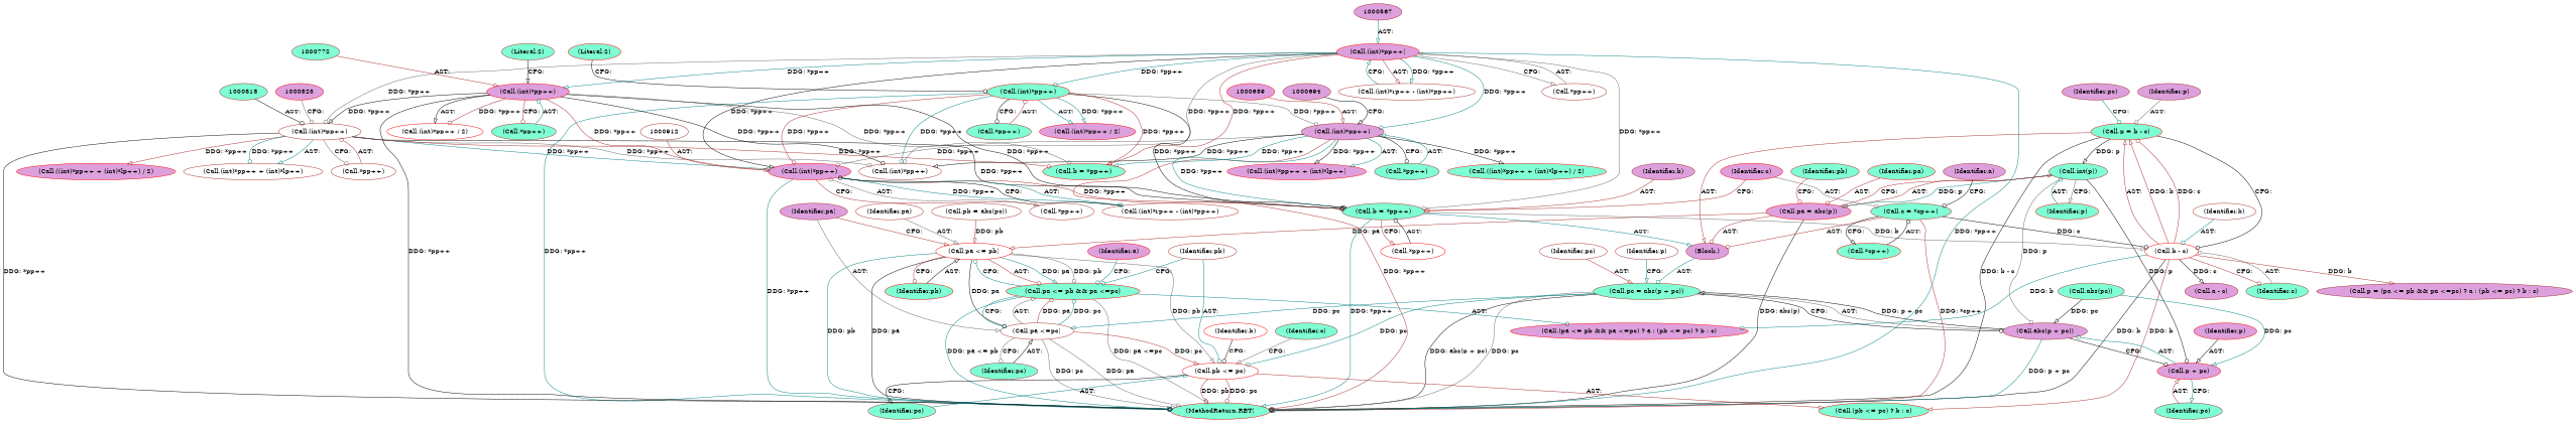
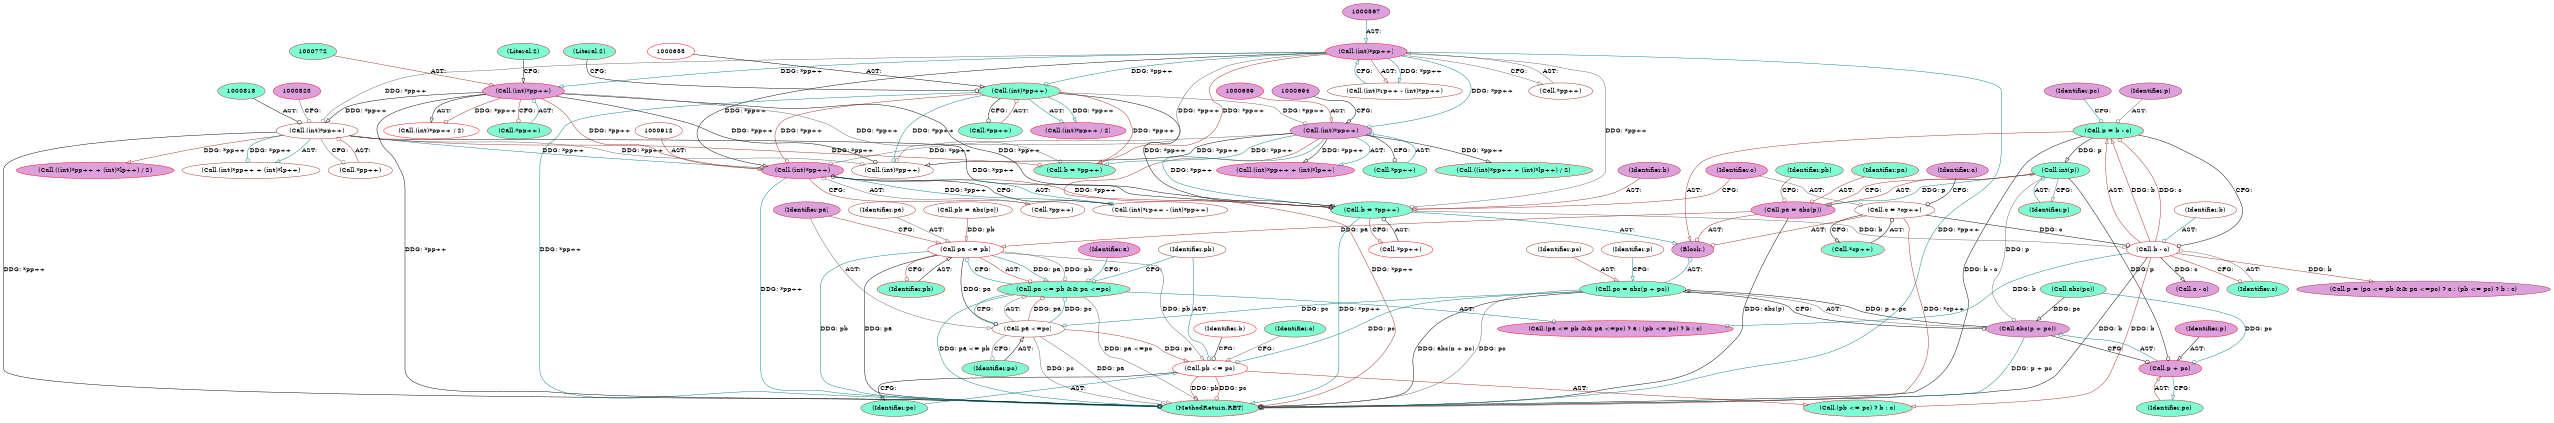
  digraph {
    node [color=brown fillcolor=aquamarine style=filled]
    edge [arrowhead=odot color=teal]
    n1 [color=red label="(Call,p = b - c)"]
    n2 [color=red fillcolor=white label="(Call,b - c)"]
    n3 [label="(Call,int(p))"]
    n4 [color=red label="(MethodReturn,RET)"]
    n5 [fillcolor=plum label="(Block,)"]
    n6 [fillcolor=plum label="(Call,p = (pa <= pb && pa <=pc) ? a : (pb <= pc) ? b : c)"]
    n7 [color=red label="(Call,(pb <= pc) ? b : c)"]
    n8 [fillcolor=plum label="(Call,a - c)"]
    n9 [color=red fillcolor=plum label="(Call,(pa <= pb && pa <=pc) ? a : (pb <= pc) ? b : c)"]
    n10 [label="(Identifier,c)"]
    n11 [color=red fillcolor=plum label="(Call,pa = abs(p))"]
    n12 [fillcolor=plum label="(Call,abs(p + pc))"]
    n13 [color=red fillcolor=plum label="(Call,p + pc)"]
    n14 [color=red label="(Identifier,p)"]
    n15 [label="(Call,b = *pp++)"]
    n16 [color=red fillcolor=white label="(Call,*pp++)"]
    n17 [color=red fillcolor=plum label="(Call,(int)*pp++)"]
    n18 [fillcolor=plum label="(Call,(int)*pp++)"]
    n19 [color=red label="(Call,(int)*pp++)"]
    n20 [fillcolor=white label="(Call,(int)*pp++)"]
    n21 [color=red fillcolor=plum label="(Call,(int)*pp++)"]
    n22 [color=red fillcolor=plum label="(Call,(int)*pp++)"]
    n23 [fillcolor=white label="(Call,(int)*pp++)"]
    n24 [fillcolor=white label="(Call,(int)*rp++ - (int)*pp++)"]
    n25 [color=red label="(Call,b = *pp++)"]
    n26 [fillcolor=white label="(Call,*pp++)"]
    n27 [color=red fillcolor=plum label="(Call,(int)*pp++ + (int)*lp++)"]
    n28 [label="(Call,*pp++)"]
    n29 [color=red label="(Call,((int)*pp++ + (int)*lp++) / 2)"]
    n30 [label="(Call,*pp++)"]
    n31 [color=red fillcolor=plum label="(Call,(int)*pp++ / 2)"]
    n32 [fillcolor=white label="(Call,*pp++)"]
    n33 [color=red fillcolor=plum label="(Call,((int)*pp++ + (int)*lp++) / 2)"]
    n34 [fillcolor=white label="(Call,(int)*pp++ + (int)*lp++)"]
    n35 [color=red fillcolor=white label="(Call,(int)*pp++ / 2)"]
    n36 [label="(Call,*pp++)"]
    n37 [fillcolor=white label="(Call,*pp++)"]
    n38 [fillcolor=white label="(Call,(int)*rp++ - (int)*pp++)"]
-   n39 [label="(Call,c = *cp++)"]
+   n39 [fillcolor=white label="(Call,c = *cp++)"]
    n40 [color=red label="(Call,*cp++)"]
    n41 [color=red fillcolor=white label="(Call,pa <= pb)"]
    n42 [label="(Call,pc = abs(p + pc))"]
    n43 [label="(Identifier,pc)"]
    n44 [color=red label="(Call,pa <= pb && pa <=pc)"]
    n45 [fillcolor=white label="(Call,pa <=pc)"]
    n46 [color=red fillcolor=white label="(Call,pb <= pc)"]
    n47 [color=red label="(Identifier,pb)"]
    n48 [label="(Identifier,pc)"]
    n49 [label="(Identifier,pc)"]
    n50 [color=red fillcolor=plum label="(Identifier,c)"]
    n51 [label="(Identifier,pb)"]
    n52 [fillcolor=white label="(Identifier,b)"]
    n53 [label="(Call,abs(pc))"]
    n54 [fillcolor=plum label="(Identifier,p)"]
    n55 [fillcolor=plum label="(Identifier,pa)"]
    n56 [color=red fillcolor=plum label="(Identifier,a)"]
    n57 [fillcolor=white label="(Identifier,pa)"]
    n58 [fillcolor=plum label="(Identifier,a)"]
    n59 [fillcolor=white label="(Identifier,p)"]
    n60 [color=red label="(Literal,2)"]
    n61 [color=red label="(Identifier,pa)"]
    n62 [color=red fillcolor=white label="(Identifier,b)"]
    n63 [fillcolor=white label="(Identifier,pc)"]
    n64 [fillcolor=plum label="(Identifier,b)"]
    n65 [fillcolor=white label="(Call,pb = abs(pc))"]
    n66 [label="(Identifier,c)"]
    n67 [color=red fillcolor=plum label="(Identifier,p)"]
    n68 [fillcolor=plum label="(Identifier,pc)"]
    n69 [label="(Literal,2)"]
    n70 [fillcolor=white label="(Identifier,pb)"]
    1000567 [fillcolor=plum]
    1000689 [color=red fillcolor=plum]
    1000694 [fillcolor=plum]
+   1000655 [color=red fillcolor=white]
    1000818
    1000823 [color=red fillcolor=plum]
    1000772
    1000912 [fillcolor=white]
    n1 -> n2 [color=black label="CFG: "]
    n1 -> n3 [arrowhead=onormal color=black label="DDG: p"]
    n1 -> n4 [color=black label="DDG: b - c"]
    n1 -> n5 [arrowhead=onormal color=brown label="AST: "]
    n2 -> n1 [arrowhead=onormal color=brown label="AST: "]
    n2 -> n1 [arrowhead=onormal color=brown label="DDG: b"]
    n2 -> n1 [color=brown label="DDG: c"]
    n2 -> n4 [color=black label="DDG: b"]
    n2 -> n6 [arrowhead=onormal color=brown label="DDG: b"]
    n2 -> n7 [arrowhead=onormal color=brown label="DDG: b"]
    n2 -> n8 [arrowhead=onormal color=black label="DDG: c"]
    n2 -> n9 [label="DDG: b"]
    n2 -> n10 [color=brown label="CFG: "]
    n3 -> n11 [arrowhead=onormal color=brown label="AST: "]
    n3 -> n11 [label="DDG: p"]
    n3 -> n12 [color=gray40 label="DDG: p"]
    n3 -> n13 [color=black label="DDG: p"]
    n3 -> n14 [arrowhead=onormal color=gray40 label="CFG: "]
    n10 -> n2 [color=gray40 label="AST: "]
    n11 -> n3 [arrowhead=onormal color=brown label="CFG: "]
    n11 -> n4 [color=black label="DDG: abs(p)"]
    n11 -> n5 [color=brown label="AST: "]
    n11 -> n41 [arrowhead=onormal color=brown label="DDG: pa"]
    n12 -> n4 [arrowhead=onormal label="DDG: p + pc"]
    n12 -> n13 [color=black label="CFG: "]
    n12 -> n42 [arrowhead=onormal color=gray40 label="AST: "]
    n12 -> n42 [arrowhead=onormal color=black label="DDG: p + pc"]
    n13 -> n12 [label="AST: "]
    n13 -> n43 [arrowhead=onormal label="CFG: "]
    n14 -> n3 [label="AST: "]
    n15 -> n2 [arrowhead=onormal color=gray40 label="DDG: b"]
    n15 -> n4 [arrowhead=onormal label="DDG: *pp++"]
    n15 -> n5 [arrowhead=onormal label="AST: "]
    n15 -> n16 [arrowhead=onormal color=brown label="CFG: "]
    n16 -> n15 [color=black label="AST: "]
    n17 -> n4 [arrowhead=onormal label="DDG: *pp++"]
    n17 -> n15 [color=gray40 label="DDG: *pp++"]
    n17 -> n18 [label="DDG: *pp++"]
    n17 -> n19 [label="DDG: *pp++"]
    n17 -> n20 [color=gray40 label="DDG: *pp++"]
    n17 -> n21 [arrowhead=onormal label="DDG: *pp++"]
    n17 -> n22 [arrowhead=onormal color=black label="DDG: *pp++"]
    n17 -> n23 [color=gray40 label="DDG: *pp++"]
    n17 -> n24 [arrowhead=onormal color=brown label="AST: "]
    n17 -> n24 [arrowhead=onormal label="DDG: *pp++"]
    n17 -> n25 [arrowhead=onormal color=brown label="DDG: *pp++"]
    n17 -> n26 [arrowhead=onormal color=gray40 label="CFG: "]
    n18 -> n4 [arrowhead=onormal color=brown label="DDG: *pp++"]
    n18 -> n15 [label="DDG: *pp++"]
    n18 -> n22 [color=gray40 label="DDG: *pp++"]
    n18 -> n23 [arrowhead=onormal color=black label="DDG: *pp++"]
    n18 -> n25 [arrowhead=onormal label="DDG: *pp++"]
    n18 -> n27 [arrowhead=onormal label="AST: "]
    n18 -> n27 [arrowhead=onormal color=black label="DDG: *pp++"]
    n18 -> n28 [color=black label="CFG: "]
    n18 -> n29 [arrowhead=onormal color=black label="DDG: *pp++"]
    n19 -> n4 [label="DDG: *pp++"]
    n19 -> n15 [arrowhead=onormal color=black label="DDG: *pp++"]
    n19 -> n18 [color=gray40 label="DDG: *pp++"]
    n19 -> n22 [color=brown label="DDG: *pp++"]
    n19 -> n23 [label="DDG: *pp++"]
    n19 -> n25 [arrowhead=onormal color=brown label="DDG: *pp++"]
    n19 -> n30 [color=black label="CFG: "]
    n19 -> n31 [arrowhead=onormal label="AST: "]
    n19 -> n31 [arrowhead=onormal label="DDG: *pp++"]
    n20 -> n4 [color=black label="DDG: *pp++"]
    n20 -> n15 [color=black label="DDG: *pp++"]
    n20 -> n22 [label="DDG: *pp++"]
    n20 -> n23 [color=gray40 label="DDG: *pp++"]
    n20 -> n25 [color=brown label="DDG: *pp++"]
    n20 -> n32 [color=gray40 label="CFG: "]
    n20 -> n33 [arrowhead=onormal color=brown label="DDG: *pp++"]
    n20 -> n34 [arrowhead=onormal label="AST: "]
    n20 -> n34 [label="DDG: *pp++"]
    n21 -> n4 [arrowhead=onormal color=black label="DDG: *pp++"]
    n21 -> n15 [color=black label="DDG: *pp++"]
    n21 -> n20 [arrowhead=onormal color=black label="DDG: *pp++"]
    n21 -> n22 [color=brown label="DDG: *pp++"]
    n21 -> n23 [color=black label="DDG: *pp++"]
    n21 -> n25 [color=gray40 label="DDG: *pp++"]
    n21 -> n35 [arrowhead=onormal color=black label="AST: "]
    n21 -> n35 [color=brown label="DDG: *pp++"]
    n21 -> n36 [color=brown label="CFG: "]
    n22 -> n4 [label="DDG: *pp++"]
    n22 -> n15 [arrowhead=onormal color=brown label="DDG: *pp++"]
    n22 -> n37 [arrowhead=onormal color=brown label="CFG: "]
    n22 -> n38 [label="AST: "]
    n22 -> n38 [arrowhead=onormal label="DDG: *pp++"]
    n24 -> n17 [arrowhead=onormal label="CFG: "]
    n26 -> n17 [arrowhead=onormal color=gray40 label="AST: "]
    n28 -> n18 [arrowhead=onormal label="AST: "]
    n30 -> n19 [color=brown label="AST: "]
    n32 -> n20 [color=brown label="AST: "]
    n36 -> n21 [label="AST: "]
    n37 -> n22 [color=gray40 label="AST: "]
    n38 -> n22 [color=black label="CFG: "]
    n39 -> n2 [color=black label="DDG: c"]
    n39 -> n4 [color=brown label="DDG: *cp++"]
    n39 -> n5 [color=brown label="AST: "]
    n39 -> n40 [arrowhead=onormal color=black label="CFG: "]
    n40 -> n39 [color=black label="AST: "]
    n41 -> n4 [label="DDG: pb"]
    n41 -> n4 [color=black label="DDG: pa"]
    n41 -> n44 [color=brown label="AST: "]
    n41 -> n44 [arrowhead=onormal label="DDG: pa"]
    n41 -> n44 [color=gray40 label="DDG: pb"]
    n41 -> n45 [color=black label="DDG: pa"]
    n41 -> n46 [arrowhead=onormal color=gray40 label="DDG: pb"]
    n41 -> n47 [color=brown label="CFG: "]
    n42 -> n4 [color=black label="DDG: abs(p + pc)"]
    n42 -> n4 [arrowhead=onormal color=gray40 label="DDG: pc"]
-   n5 -> n42 [label="AST: "]
+   n42 -> n5 [label="AST: "]
    n42 -> n12 [color=black label="CFG: "]
    n42 -> n45 [arrowhead=onormal label="DDG: pc"]
    n42 -> n46 [label="DDG: pc"]
    n43 -> n13 [arrowhead=onormal color=brown label="AST: "]
    n44 -> n4 [color=gray40 label="DDG: pa <=pc"]
    n44 -> n4 [arrowhead=onormal label="DDG: pa <= pb"]
    n44 -> n9 [label="AST: "]
    n44 -> n41 [label="CFG: "]
    n44 -> n45 [label="CFG: "]
    n45 -> n4 [arrowhead=onormal color=gray40 label="DDG: pa"]
    n45 -> n4 [arrowhead=onormal color=gray40 label="DDG: pc"]
    n45 -> n44 [arrowhead=onormal color=gray40 label="AST: "]
    n45 -> n44 [color=brown label="DDG: pa"]
    n45 -> n44 [label="DDG: pc"]
    n45 -> n46 [arrowhead=onormal color=brown label="DDG: pc"]
    n45 -> n48 [color=gray40 label="CFG: "]
    n46 -> n4 [arrowhead=onormal color=brown label="DDG: pb"]
    n46 -> n4 [color=brown label="DDG: pc"]
    n46 -> n7 [arrowhead=onormal color=brown label="AST: "]
    n46 -> n49 [arrowhead=onormal color=black label="CFG: "]
    n47 -> n41 [arrowhead=onormal color=black label="AST: "]
    n48 -> n45 [arrowhead=onormal color=black label="AST: "]
    n49 -> n46 [arrowhead=onormal label="AST: "]
    n50 -> n15 [arrowhead=onormal color=brown label="CFG: "]
    n50 -> n39 [color=gray40 label="AST: "]
    n51 -> n11 [color=brown label="CFG: "]
    n52 -> n2 [label="AST: "]
    n53 -> n12 [arrowhead=onormal color=black label="DDG: pc"]
-   n53 -> n13 [arrowhead=onormal label="DDG: pc"]
+   n53 -> n13 [label="DDG: pc"]
    n54 -> n1 [color=gray40 label="AST: "]
    n55 -> n41 [arrowhead=onormal color=brown label="CFG: "]
    n55 -> n45 [arrowhead=onormal color=gray40 label="AST: "]
    n56 -> n44 [label="CFG: "]
    n57 -> n41 [arrowhead=onormal color=gray40 label="AST: "]
    n58 -> n39 [color=black label="CFG: "]
    n59 -> n42 [arrowhead=onormal label="CFG: "]
    n60 -> n19 [color=black label="CFG: "]
    n61 -> n11 [color=brown label="AST: "]
    n62 -> n46 [color=black label="CFG: "]
    n63 -> n42 [arrowhead=onormal color=brown label="AST: "]
    n64 -> n15 [color=brown label="AST: "]
    n65 -> n41 [arrowhead=onormal color=brown label="DDG: pb"]
    n66 -> n46 [arrowhead=onormal color=gray40 label="CFG: "]
    n67 -> n13 [arrowhead=onormal color=black label="AST: "]
    n68 -> n1 [label="CFG: "]
    n69 -> n21 [arrowhead=onormal color=black label="CFG: "]
    n70 -> n44 [label="CFG: "]
    n70 -> n46 [label="AST: "]
    1000567 -> n17 [arrowhead=onormal label="AST: "]
    1000689 -> n18 [arrowhead=onormal color=brown label="AST: "]
    1000694 -> n18 [arrowhead=onormal color=black label="CFG: "]
+   1000655 -> n19 [arrowhead=onormal color=black label="AST: "]
    1000818 -> n20 [color=black label="AST: "]
    1000823 -> n20 [color=gray40 label="CFG: "]
    1000772 -> n21 [arrowhead=onormal color=brown label="AST: "]
    1000912 -> n22 [arrowhead=onormal color=brown label="AST: "]
  }
